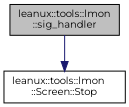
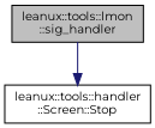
  digraph {
    rankdir=TB
    fontname=Montserrat
    node [color=black fontname=Montserrat fontsize=10 shape=record]
    n1 [fillcolor=grey75 fontcolor=black height=0.2 label="leanux::tools::lmon\l::sig_handler" style=filled width=0.4]
-   n2 [height=0.2 label="leanux::tools::lmon\l::Screen::Stop" width=0.4]
+   n2 [height=0.2 label="leanux::tools::handler\l::Screen::Stop" width=0.4]
    n1 -> n2 [color=midnightblue fontname=Montserrat fontsize=10 labelfontname=Helvetica labelfontsize=10 style=solid]
  }
